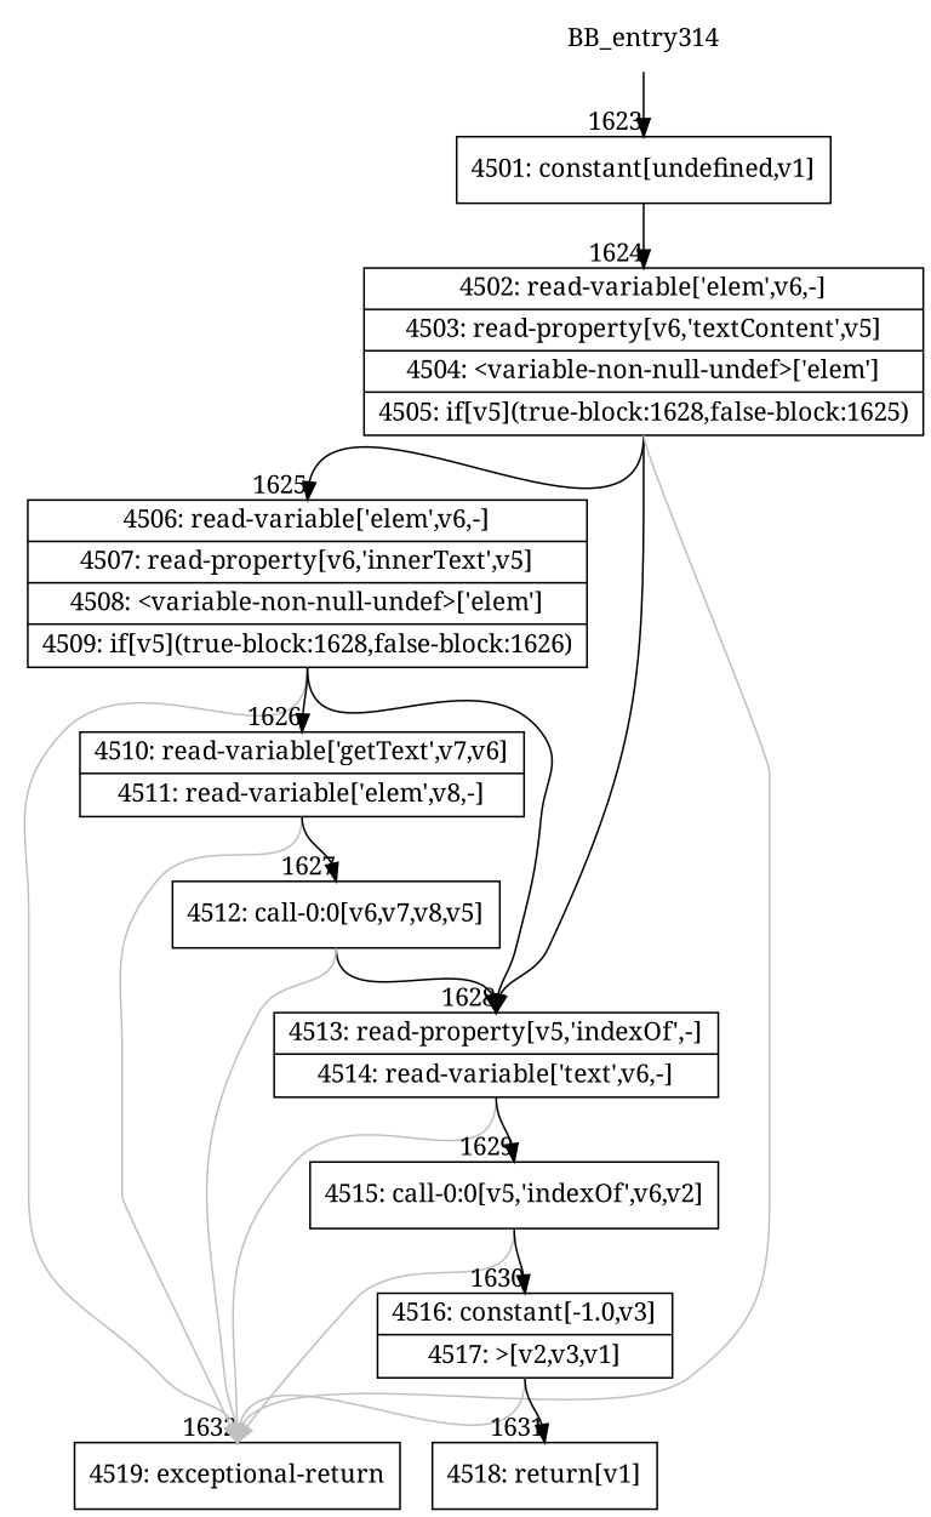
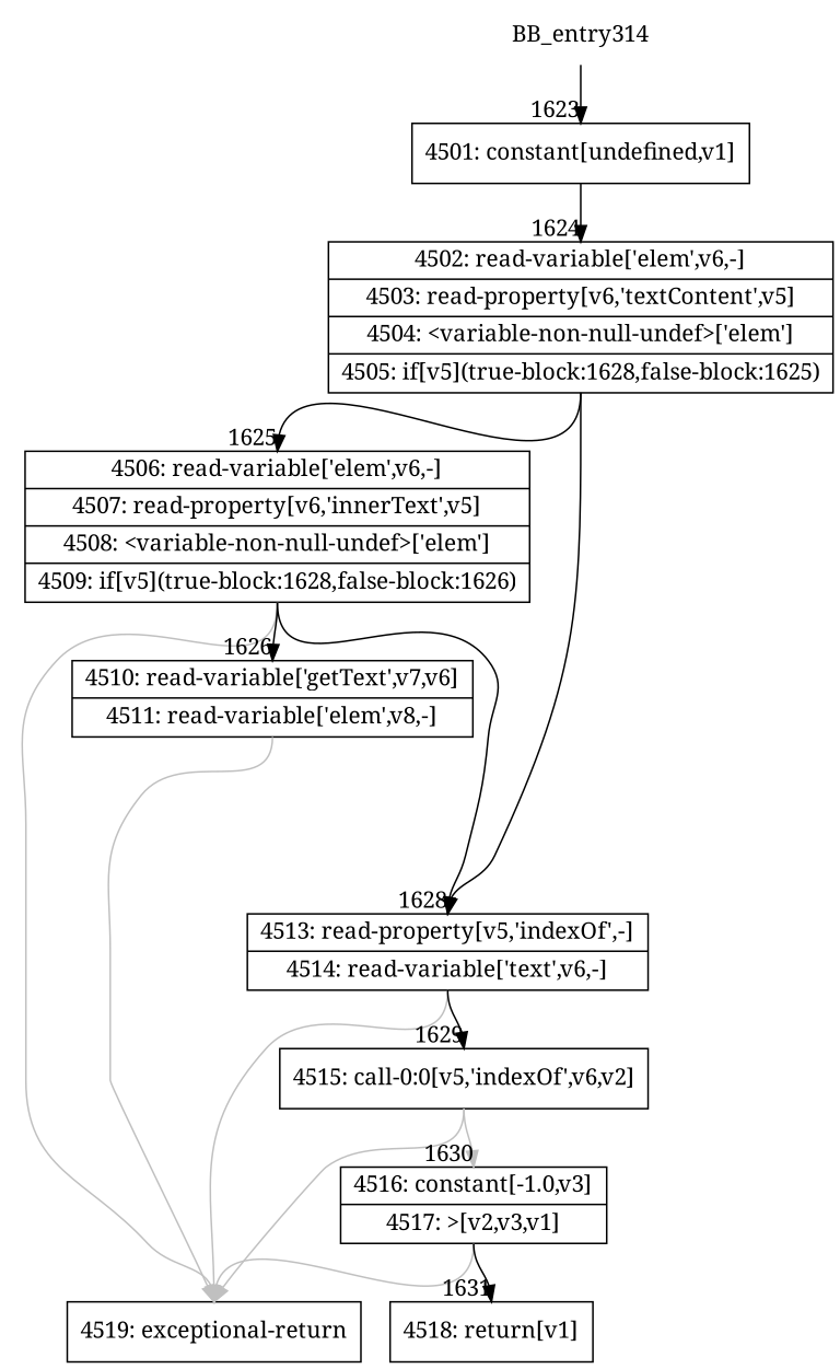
  digraph {
    fontname="Noto Serif"
    rankdir=TD
    node [fontname="Noto Serif" shape=record]
    edge [fontname="Noto Serif" headport=n tailport=s]
    n1 [label=BB_entry314 shape=none]
    n2 [label="{4501: constant[undefined,v1]}"]
    n3 [label="{4502: read-variable['elem',v6,-]|4503: read-property[v6,'textContent',v5]|4504: \<variable-non-null-undef\>['elem']|4505: if[v5](true-block:1628,false-block:1625)}"]
    n4 [label="{4513: read-property[v5,'indexOf',-]|4514: read-variable['text',v6,-]}"]
    n5 [label="{4506: read-variable['elem',v6,-]|4507: read-property[v6,'innerText',v5]|4508: \<variable-non-null-undef\>['elem']|4509: if[v5](true-block:1628,false-block:1626)}"]
    n6 [label="{4519: exceptional-return}"]
    n7 [label="{4515: call-0:0[v5,'indexOf',v6,v2]}"]
    n8 [label="{4510: read-variable['getText',v7,v6]|4511: read-variable['elem',v8,-]}"]
    n9 [label="{4516: constant[-1.0,v3]|4517: \>[v2,v3,v1]}"]
-   n10 [label="{4512: call-0:0[v6,v7,v8,v5]}"]
    n11 [label="{4518: return[v1]}"]
    n1 -> n2 [headlabel="    1623"]
    n2 -> n3 [headlabel="      1624"]
    n3 -> n4 [headlabel="      1628"]
    n3 -> n5 [headlabel="      1625"]
-   n3 -> n6 [color=gray headlabel="      1632"]
    n4 -> n6 [color=gray]
    n4 -> n7 [headlabel="      1629"]
    n5 -> n4
    n5 -> n6 [color=gray]
    n5 -> n8 [headlabel="      1626"]
    n7 -> n6 [color=gray]
-   n7 -> n9 [headlabel="      1630"]
+   n7 -> n9 [headlabel="      1630" color=gray]
    n8 -> n6 [color=gray]
-   n8 -> n10 [headlabel="      1627"]
    n9 -> n6 [color=gray]
    n9 -> n11 [headlabel="      1631"]
-   n10 -> n4
-   n10 -> n6 [color=gray]
  }
